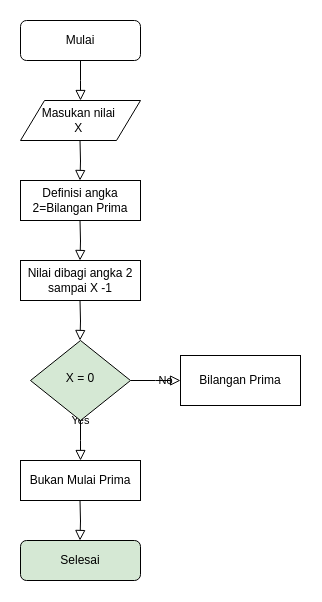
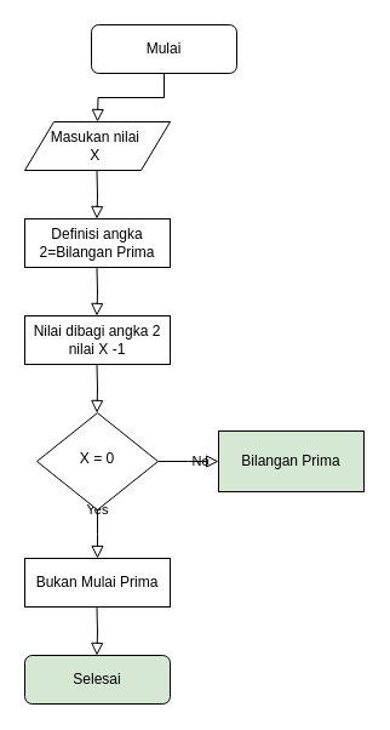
  <mxCell id="0" />
  <mxCell id="1" parent="0" />
  <mxCell id="2" value="" style="rounded=0;html=1;jettySize=auto;orthogonalLoop=1;fontSize=11;endArrow=block;endFill=0;endSize=8;strokeWidth=1;shadow=0;labelBackgroundColor=none;edgeStyle=orthogonalEdgeStyle;" parent="1" source="3" edge="1"><mxGeometry relative="1" as="geometry"><mxPoint x="80" y="100" as="targetPoint" /></mxGeometry></mxCell>
- <mxCell id="3" value="Mulai" style="rounded=1;whiteSpace=wrap;html=1;fontSize=12;glass=0;strokeWidth=1;shadow=0;" parent="1" vertex="1"><mxGeometry x="20" width="120" height="40" as="geometry" y="20" /></mxCell>
+ <mxCell id="3" value="Mulai" style="rounded=1;whiteSpace=wrap;html=1;fontSize=12;glass=0;strokeWidth=1;shadow=0;" parent="1" vertex="1"><mxGeometry x="75" y="20" width="120" height="40" as="geometry" /></mxCell>
  <mxCell id="4" value="Masukan nilai&amp;nbsp;&lt;br&gt;X&amp;nbsp;" style="shape=parallelogram;perimeter=parallelogramPerimeter;whiteSpace=wrap;html=1;" vertex="1" parent="1"><mxGeometry x="20" y="100" width="120" height="40" as="geometry" /></mxCell>
  <mxCell id="5" value="" style="rounded=0;html=1;jettySize=auto;orthogonalLoop=1;fontSize=11;endArrow=block;endFill=0;endSize=8;strokeWidth=1;shadow=0;labelBackgroundColor=none;edgeStyle=orthogonalEdgeStyle;" edge="1" parent="1"><mxGeometry relative="1" as="geometry"><mxPoint x="79.5" y="140" as="sourcePoint" /><mxPoint x="79.5" y="180" as="targetPoint" /></mxGeometry></mxCell>
  <mxCell id="6" value="Definisi angka 2=Bilangan Prima" style="rounded=0;whiteSpace=wrap;html=1;" vertex="1" parent="1"><mxGeometry x="20" y="180" width="120" height="40" as="geometry" /></mxCell>
  <mxCell id="7" value="" style="rounded=0;html=1;jettySize=auto;orthogonalLoop=1;fontSize=11;endArrow=block;endFill=0;endSize=8;strokeWidth=1;shadow=0;labelBackgroundColor=none;edgeStyle=orthogonalEdgeStyle;" edge="1" parent="1"><mxGeometry relative="1" as="geometry"><mxPoint x="79.5" y="220" as="sourcePoint" /><mxPoint x="79.5" y="260" as="targetPoint" /></mxGeometry></mxCell>
- <mxCell id="8" value="Nilai dibagi angka 2 sampai X -1" style="rounded=0;whiteSpace=wrap;html=1;" vertex="1" parent="1"><mxGeometry x="20" y="260" width="120" height="40" as="geometry" /></mxCell>
+ <mxCell id="8" value="Nilai dibagi angka 2 nilai X -1" style="rounded=0;whiteSpace=wrap;html=1;" vertex="1" parent="1"><mxGeometry x="20" y="260" width="120" height="40" as="geometry" /></mxCell>
  <mxCell id="9" value="Yes" style="rounded=0;html=1;jettySize=auto;orthogonalLoop=1;fontSize=11;endArrow=block;endFill=0;endSize=8;strokeWidth=1;shadow=0;labelBackgroundColor=none;edgeStyle=orthogonalEdgeStyle;" edge="1" parent="1" source="11"><mxGeometry y="20" relative="1" as="geometry"><mxPoint as="offset" /><mxPoint x="80" y="460" as="targetPoint" /></mxGeometry></mxCell>
  <mxCell id="10" value="No" style="edgeStyle=orthogonalEdgeStyle;rounded=0;html=1;jettySize=auto;orthogonalLoop=1;fontSize=11;endArrow=block;endFill=0;endSize=8;strokeWidth=1;shadow=0;labelBackgroundColor=none;" edge="1" parent="1" source="11"><mxGeometry y="10" relative="1" as="geometry"><mxPoint as="offset" /><mxPoint x="180" y="380" as="targetPoint" /></mxGeometry></mxCell>
- <mxCell id="11" value="X = 0" style="rhombus;whiteSpace=wrap;html=1;shadow=0;fontFamily=Helvetica;fontSize=12;align=center;strokeWidth=1;spacing=6;spacingTop=-4;fillColor=#d5e8d4;" vertex="1" parent="1"><mxGeometry x="30" y="340" width="100" height="80" as="geometry" /></mxCell>
+ <mxCell id="11" value="X = 0" style="rhombus;whiteSpace=wrap;html=1;shadow=0;fontFamily=Helvetica;fontSize=12;align=center;strokeWidth=1;spacing=6;spacingTop=-4;" vertex="1" parent="1"><mxGeometry x="30" y="340" width="100" height="80" as="geometry" /></mxCell>
  <mxCell id="12" value="" style="rounded=0;html=1;jettySize=auto;orthogonalLoop=1;fontSize=11;endArrow=block;endFill=0;endSize=8;strokeWidth=1;shadow=0;labelBackgroundColor=none;edgeStyle=orthogonalEdgeStyle;" edge="1" parent="1"><mxGeometry relative="1" as="geometry"><mxPoint x="79.5" y="300" as="sourcePoint" /><mxPoint x="79.5" y="340" as="targetPoint" /></mxGeometry></mxCell>
- <mxCell id="13" value="Bilangan Prima" style="rounded=0;whiteSpace=wrap;html=1;" vertex="1" parent="1"><mxGeometry x="180" y="355" width="120" height="50" as="geometry" /></mxCell>
+ <mxCell id="13" value="Bilangan Prima" style="rounded=0;whiteSpace=wrap;html=1;fillColor=#d5e8d4;" vertex="1" parent="1"><mxGeometry x="180" y="355" width="120" height="50" as="geometry" /></mxCell>
  <mxCell id="14" value="Bukan Mulai Prima" style="rounded=0;whiteSpace=wrap;html=1;" vertex="1" parent="1"><mxGeometry x="20" y="460" width="120" height="40" as="geometry" /></mxCell>
  <mxCell id="15" value="Selesai" style="rounded=1;whiteSpace=wrap;html=1;fillColor=#d5e8d4;" vertex="1" parent="1"><mxGeometry x="20" y="540" width="120" height="40" as="geometry" /></mxCell>
  <mxCell id="16" value="" style="rounded=0;html=1;jettySize=auto;orthogonalLoop=1;fontSize=11;endArrow=block;endFill=0;endSize=8;strokeWidth=1;shadow=0;labelBackgroundColor=none;edgeStyle=orthogonalEdgeStyle;" edge="1" parent="1"><mxGeometry relative="1" as="geometry"><mxPoint x="79.5" y="500" as="sourcePoint" /><mxPoint x="79.5" y="540" as="targetPoint" /></mxGeometry></mxCell>
